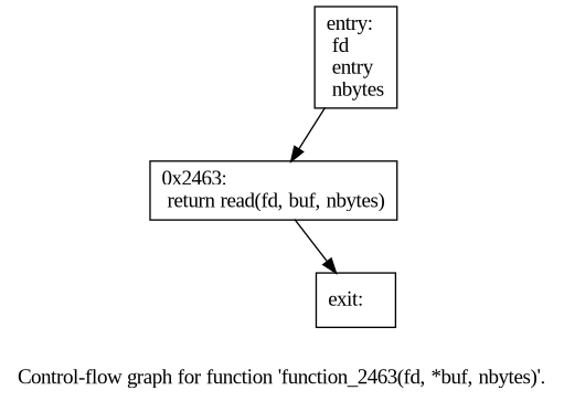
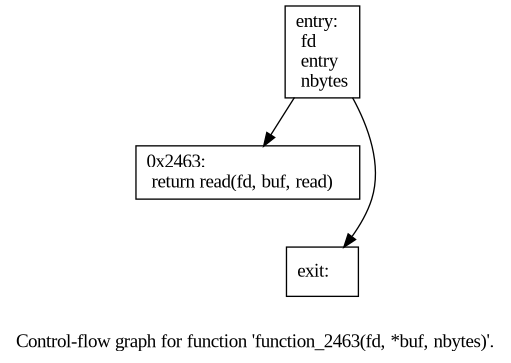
  digraph {
    fontname="Liberation Serif"
    label="Control-flow graph for function 'function_2463(fd, *buf, nbytes)'."
    node [fontname="Liberation Serif" shape=record]
    edge [fontname="Liberation Serif"]
    n1 [label="{entry:\l  fd\l  entry\l  nbytes\l}"]
-   n2 [label="{0x2463:\l  return read(fd, buf, nbytes)\l}"]
+   n2 [label="{0x2463:\l  return read(fd, buf, read)\l}"]
    n3 [label="{exit:\l}"]
    n1 -> n2
-   n2 -> n3
+   n1 -> n3
  }
